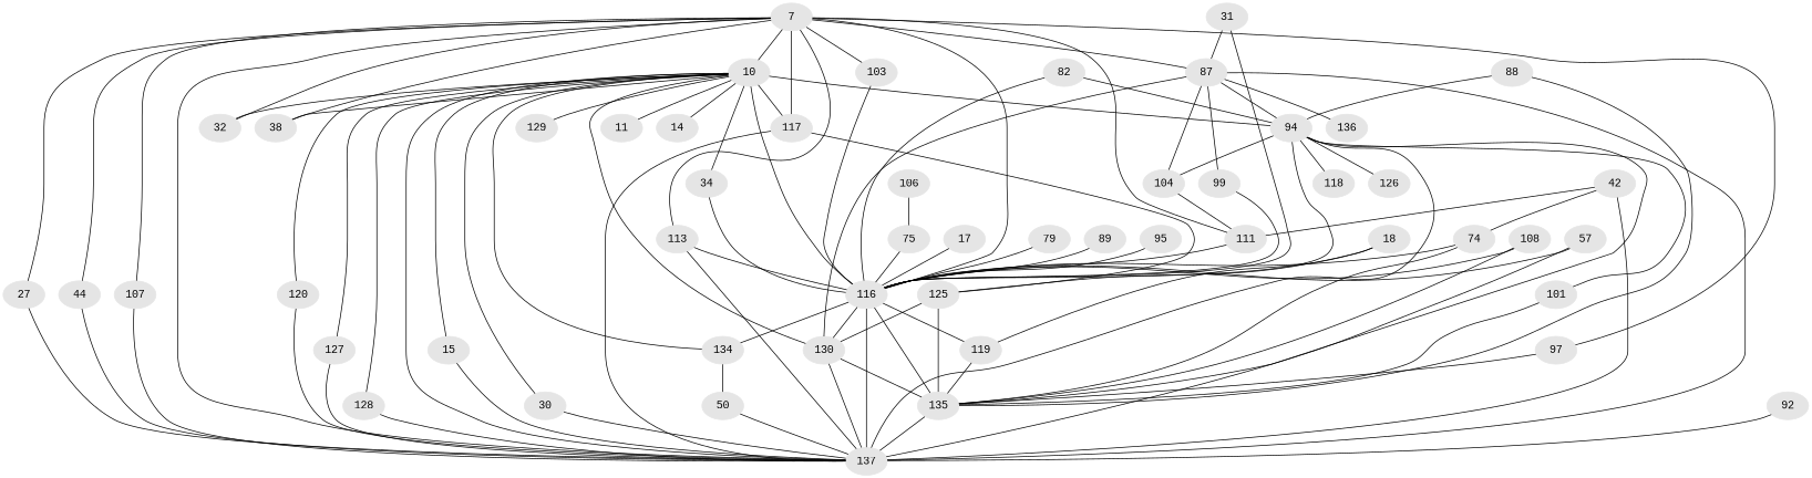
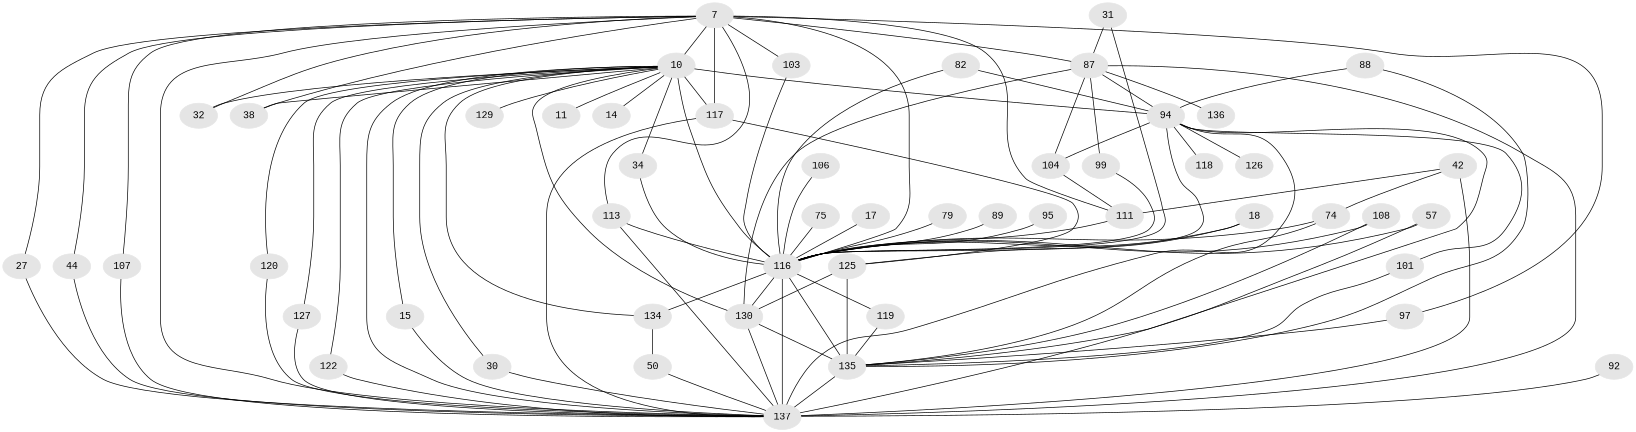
  graph {
    fontname="Liberation Mono"
    node [color=gray90 fontname="Liberation Mono" style=filled]
    edge [fontname="Liberation Mono"]
    7 [super="+1"]
    10 [super="+8"]
    27
    32
    38
    44
    87 [super="+37+28+48"]
    97
    103
    107
    111 [super="+98"]
    113 [super="+40+51"]
    116 [super="+85+77+72+110+66+105+69"]
    117 [super="+78+84+114"]
    137 [super="+124+132+5"]
    11
    14
    15
    30
    34
    94 [super="+83+93"]
    120 [super="+13+81"]
    127
-   128 [super="+41"]
+   128 [super="+41" label=122]
    129
    130 [super="+65+112"]
    134 [super="+131"]
    99
    104 [super="+73"]
    136
    135 [super="+123+36+56+63+133"]
    119
    125 [super="+96+121"]
    101
    118
    126
    50
    17
    18
    31
    42 [super="+29"]
    74
    57 [super="+52"]
    75
    79
    82
    88
    89
    92
    95
    106
    108
    7 -- 10 [weight=6]
    7 -- 27
    7 -- 32
    7 -- 38
    7 -- 44
    7 -- 87 [weight=3]
    7 -- 97
    7 -- 103
    7 -- 107
    7 -- 111
    7 -- 113 [weight=2]
    7 -- 116 [weight=6]
    7 -- 117 [weight=4]
    7 -- 137 [weight=5]
    10 -- 32
    10 -- 38
    10 -- 116 [weight=16]
    10 -- 117
    10 -- 137 [weight=6]
    10 -- 11 [weight=2]
    10 -- 14 [weight=2]
    10 -- 15
    10 -- 30
    10 -- 34
    10 -- 94 [weight=6]
    10 -- 120 [weight=2]
    10 -- 127
    10 -- 128
    10 -- 129 [weight=2]
    10 -- 130
    10 -- 134
    27 -- 137
    44 -- 137
    87 -- 137 [weight=2]
    87 -- 94
    87 -- 130
    87 -- 99
    87 -- 104
    87 -- 136
    97 -- 135
    103 -- 116
    107 -- 137
    111 -- 116 [weight=2]
    113 -- 116
    113 -- 137 [weight=3]
    116 -- 137 [weight=13]
    116 -- 130 [weight=5]
    116 -- 134 [weight=2]
    116 -- 135 [weight=2]
    116 -- 119
    117 -- 137 [weight=3]
    117 -- 125
    15 -- 137
    30 -- 137
    34 -- 116
    94 -- 116
    94 -- 137 [weight=2]
    94 -- 104 [weight=2]
    94 -- 135
    94 -- 101
    94 -- 118
    94 -- 126
    120 -- 137 [weight=2]
    127 -- 137
    128 -- 137 [weight=3]
    130 -- 137
    130 -- 135
    134 -- 50 [weight=2]
    99 -- 116
    104 -- 111
    135 -- 137 [weight=11]
    119 -- 135
    125 -- 130
    125 -- 135 [weight=2]
    101 -- 135
    50 -- 137 [weight=2]
    17 -- 116 [weight=2]
-   18 -- 119
+   18 -- 116
    18 -- 125
    31 -- 87
    31 -- 116
    42 -- 111
    42 -- 137 [weight=5]
    42 -- 74
    74 -- 116
    74 -- 135
    57 -- 116
    57 -- 137 [weight=2]
    75 -- 116 [weight=2]
    79 -- 116 [weight=2]
    82 -- 116
    82 -- 94
    88 -- 94
    88 -- 135
    89 -- 116 [weight=2]
    92 -- 137 [weight=2]
    95 -- 116 [weight=2]
-   106 -- 75 [weight=2]
+   106 -- 116 [weight=2]
    108 -- 116
    108 -- 135
  }
